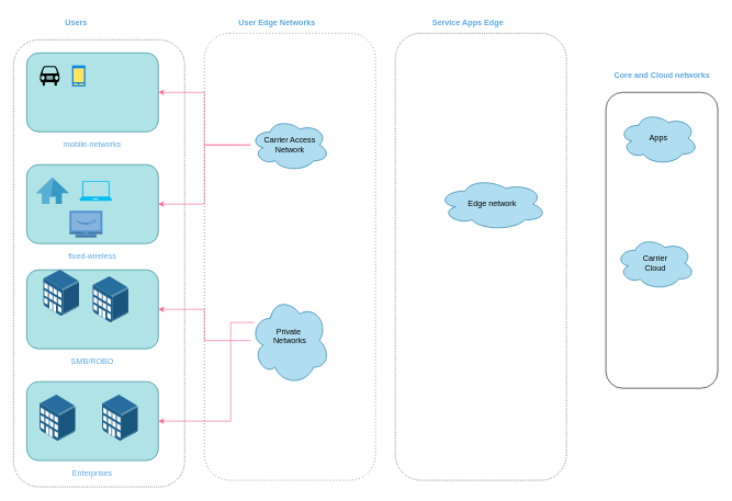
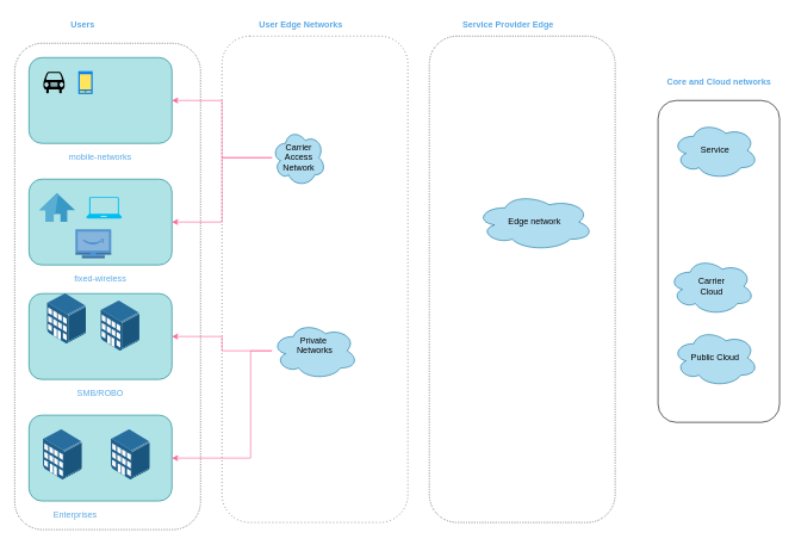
  <mxCell id="0" />
  <mxCell id="1" parent="0" />
  <mxCell id="2" value="" style="rounded=1;whiteSpace=wrap;html=1;labelBackgroundColor=none;fillColor=none;dashed=1;dashPattern=1 2;" vertex="1" parent="1"><mxGeometry x="20" y="60" width="260" height="680" as="geometry" /></mxCell>
  <mxCell id="3" value="" style="rounded=1;whiteSpace=wrap;html=1;labelBackgroundColor=none;fillColor=#b0e3e6;strokeColor=#0e8088;" vertex="1" parent="1"><mxGeometry x="40" y="80" width="200" height="120" as="geometry" /></mxCell>
  <mxCell id="4" value="mobile-networks" style="text;html=1;strokeColor=none;fillColor=none;align=center;verticalAlign=middle;whiteSpace=wrap;rounded=1;labelBackgroundColor=none;fontColor=#5AA9E6;" vertex="1" parent="1"><mxGeometry x="85" y="210" width="110" height="20" as="geometry" /></mxCell>
  <mxCell id="5" value="" style="rounded=1;whiteSpace=wrap;html=1;labelBackgroundColor=none;fillColor=#b0e3e6;strokeColor=#0e8088;" vertex="1" parent="1"><mxGeometry x="40" y="250" width="200" height="120" as="geometry" /></mxCell>
  <mxCell id="6" value="fixed-wireless" style="text;html=1;strokeColor=none;fillColor=none;align=center;verticalAlign=middle;whiteSpace=wrap;rounded=1;labelBackgroundColor=none;fontColor=#5AA9E6;" vertex="1" parent="1"><mxGeometry x="85" y="380" width="110" height="20" as="geometry" /></mxCell>
  <mxCell id="7" value="" style="rounded=1;whiteSpace=wrap;html=1;labelBackgroundColor=none;fillColor=#b0e3e6;strokeColor=#0e8088;" vertex="1" parent="1"><mxGeometry x="40" y="410" width="200" height="120" as="geometry" /></mxCell>
  <mxCell id="8" value="SMB/ROBO" style="text;html=1;strokeColor=none;fillColor=none;align=center;verticalAlign=middle;whiteSpace=wrap;rounded=1;labelBackgroundColor=none;fontColor=#5AA9E6;" vertex="1" parent="1"><mxGeometry x="85" y="540" width="110" height="20" as="geometry" /></mxCell>
  <mxCell id="9" value="" style="rounded=1;whiteSpace=wrap;html=1;labelBackgroundColor=none;fillColor=#b0e3e6;strokeColor=#0e8088;" vertex="1" parent="1"><mxGeometry x="40" y="580" width="200" height="120" as="geometry" /></mxCell>
- <mxCell id="10" value="Enterprises" style="text;html=1;strokeColor=none;fillColor=none;align=center;verticalAlign=middle;whiteSpace=wrap;rounded=1;labelBackgroundColor=none;fontColor=#5AA9E6;" vertex="1" parent="1"><mxGeometry x="85" y="710" width="110" height="20" as="geometry" /></mxCell>
+ <mxCell id="10" value="Enterprises" style="text;html=1;strokeColor=none;fillColor=none;align=center;verticalAlign=middle;whiteSpace=wrap;rounded=1;labelBackgroundColor=none;fontColor=#5AA9E6;" vertex="1" parent="1"><mxGeometry x="50" y="710" width="110" height="20" as="geometry" /></mxCell>
  <mxCell id="11" value="User Edge Networks" style="text;html=1;align=center;verticalAlign=middle;resizable=0;points=[];autosize=1;strokeColor=none;fillColor=none;fontColor=#5AA9E6;fontStyle=1" vertex="1" parent="1"><mxGeometry x="350" y="20" width="140" height="30" as="geometry" /></mxCell>
  <mxCell id="12" value="" style="rounded=1;whiteSpace=wrap;html=1;labelBackgroundColor=none;fillColor=none;dashed=1;dashPattern=1 4;strokeColor=default;" vertex="1" parent="1"><mxGeometry x="310" y="50" width="260" height="680" as="geometry" /></mxCell>
  <mxCell id="13" style="edgeStyle=orthogonalEdgeStyle;rounded=0;orthogonalLoop=1;jettySize=auto;html=1;strokeColor=#FF6392;fontColor=#5AA9E6;fillColor=#FFE45E;" edge="1" parent="1" source="15" target="3"><mxGeometry relative="1" as="geometry" /></mxCell>
  <mxCell id="14" style="edgeStyle=orthogonalEdgeStyle;rounded=0;orthogonalLoop=1;jettySize=auto;html=1;entryX=1;entryY=0.5;entryDx=0;entryDy=0;strokeColor=#FF6392;fontColor=#5AA9E6;fillColor=#FFE45E;" edge="1" parent="1" source="15" target="5"><mxGeometry relative="1" as="geometry" /></mxCell>
- <mxCell id="15" value="Carrier Access Network" style="ellipse;shape=cloud;whiteSpace=wrap;html=1;strokeColor=#10739e;fillColor=#b1ddf0;" vertex="1" parent="1"><mxGeometry x="380" y="180" width="120" height="80" as="geometry" /></mxCell>
+ <mxCell id="15" value="Carrier Access Network" style="ellipse;shape=cloud;whiteSpace=wrap;html=1;strokeColor=#10739e;fillColor=#b1ddf0;" vertex="1" parent="1"><mxGeometry x="380" y="180" width="75" height="80" as="geometry" /></mxCell>
  <mxCell id="16" style="edgeStyle=orthogonalEdgeStyle;rounded=0;orthogonalLoop=1;jettySize=auto;html=1;strokeColor=#FF6392;fontColor=#5AA9E6;fillColor=#FFE45E;" edge="1" parent="1" source="18" target="7"><mxGeometry relative="1" as="geometry" /></mxCell>
  <mxCell id="17" style="edgeStyle=orthogonalEdgeStyle;rounded=0;orthogonalLoop=1;jettySize=auto;html=1;entryX=1;entryY=0.5;entryDx=0;entryDy=0;strokeColor=#FF6392;fontColor=#5AA9E6;fillColor=#FFE45E;" edge="1" parent="1" source="18" target="9"><mxGeometry relative="1" as="geometry"><Array as="points"><mxPoint x="350" y="490" /><mxPoint x="350" y="640" /></Array></mxGeometry></mxCell>
- <mxCell id="18" value="&lt;div&gt;Private&amp;nbsp;&lt;/div&gt;&lt;div&gt;Networks&lt;/div&gt;&lt;div&gt;&lt;br&gt;&lt;/div&gt;" style="ellipse;shape=cloud;whiteSpace=wrap;html=1;strokeColor=#10739e;fillColor=#b1ddf0;" vertex="1" parent="1"><mxGeometry x="380" y="450" width="120" height="135" as="geometry" /></mxCell>
+ <mxCell id="18" value="&lt;div&gt;Private&amp;nbsp;&lt;/div&gt;&lt;div&gt;Networks&lt;/div&gt;&lt;div&gt;&lt;br&gt;&lt;/div&gt;" style="ellipse;shape=cloud;whiteSpace=wrap;html=1;strokeColor=#10739e;fillColor=#b1ddf0;" vertex="1" parent="1"><mxGeometry x="380" y="450" width="120" height="80" as="geometry" /></mxCell>
  <mxCell id="19" value="Users" style="text;html=1;align=center;verticalAlign=middle;resizable=0;points=[];autosize=1;strokeColor=none;fillColor=none;fontColor=#5AA9E6;fontStyle=1" vertex="1" parent="1"><mxGeometry x="85" y="20" width="60" height="30" as="geometry" /></mxCell>
- <mxCell id="20" value="Service Apps Edge" style="text;html=1;align=center;verticalAlign=middle;resizable=0;points=[];autosize=1;strokeColor=none;fillColor=none;fontColor=#5AA9E6;fontStyle=1" vertex="1" parent="1"><mxGeometry x="635" y="20" width="150" height="30" as="geometry" /></mxCell>
+ <mxCell id="20" value="Service Provider Edge" style="text;html=1;align=center;verticalAlign=middle;resizable=0;points=[];autosize=1;strokeColor=none;fillColor=none;fontColor=#5AA9E6;fontStyle=1" vertex="1" parent="1"><mxGeometry x="635" y="20" width="150" height="30" as="geometry" /></mxCell>
  <mxCell id="21" value="" style="rounded=1;whiteSpace=wrap;html=1;labelBackgroundColor=none;fillColor=none;dashed=1;dashPattern=1 2;" vertex="1" parent="1"><mxGeometry x="600" y="50" width="260" height="680" as="geometry" /></mxCell>
  <mxCell id="22" value="Edge network" style="ellipse;shape=cloud;whiteSpace=wrap;html=1;strokeColor=#10739e;fillColor=#b1ddf0;" vertex="1" parent="1"><mxGeometry x="665" y="270" width="165" height="80" as="geometry" /></mxCell>
  <mxCell id="23" value="" style="rounded=1;whiteSpace=wrap;html=1;labelBackgroundColor=none;fillColor=none;" vertex="1" parent="1"><mxGeometry x="920" y="140" width="170" height="450" as="geometry" /></mxCell>
  <mxCell id="24" value="Core and Cloud networks" style="text;html=1;align=center;verticalAlign=middle;resizable=0;points=[];autosize=1;strokeColor=none;fillColor=none;fontColor=#5AA9E6;fontStyle=1" vertex="1" parent="1"><mxGeometry x="920" y="100" width="170" height="30" as="geometry" /></mxCell>
  <mxCell id="25" value="" style="shape=mxgraph.signs.transportation.car_1;html=1;pointerEvents=1;fillColor=#000000;strokeColor=none;verticalLabelPosition=bottom;verticalAlign=top;align=center;fontColor=#5AA9E6;" vertex="1" parent="1"><mxGeometry x="60" y="100" width="30" height="30" as="geometry" /></mxCell>
  <mxCell id="26" value="" style="shape=image;html=1;verticalAlign=top;verticalLabelPosition=bottom;labelBackgroundColor=#ffffff;imageAspect=0;aspect=fixed;image=https://cdn0.iconfinder.com/data/icons/phosphor-fill-vol-4/256/police-car-fill-128.png;strokeColor=#FF6392;fontColor=#5AA9E6;fillColor=#FFE45E;" vertex="1" parent="1"><mxGeometry x="55" y="140" width="40" height="40" as="geometry" /></mxCell>
  <mxCell id="27" value="" style="html=1;verticalLabelPosition=bottom;align=center;labelBackgroundColor=#ffffff;verticalAlign=top;strokeWidth=2;strokeColor=#0080F0;shadow=0;dashed=0;shape=mxgraph.ios7.icons.smartphone;fontColor=#5AA9E6;fillColor=#FFE45E;" vertex="1" parent="1"><mxGeometry x="110" y="100" width="18" height="30" as="geometry" /></mxCell>
  <mxCell id="28" value="" style="image;sketch=0;aspect=fixed;html=1;points=[];align=center;fontSize=12;image=img/lib/mscae/Azure_Home.svg;strokeColor=#FF6392;fontColor=#5AA9E6;fillColor=#FFE45E;" vertex="1" parent="1"><mxGeometry x="55" y="270" width="50" height="40" as="geometry" /></mxCell>
  <mxCell id="29" value="" style="verticalLabelPosition=bottom;html=1;verticalAlign=top;align=center;strokeColor=none;fillColor=#00BEF2;shape=mxgraph.azure.laptop;pointerEvents=1;fontColor=#5AA9E6;" vertex="1" parent="1"><mxGeometry x="120" y="275" width="50" height="30" as="geometry" /></mxCell>
  <mxCell id="30" value="" style="outlineConnect=0;dashed=0;verticalLabelPosition=bottom;verticalAlign=top;align=center;html=1;shape=mxgraph.aws3.fire_tv;fillColor=#5294CF;gradientColor=none;strokeColor=#FF6392;fontColor=#5AA9E6;" vertex="1" parent="1"><mxGeometry x="105" y="320" width="50" height="40.5" as="geometry" /></mxCell>
  <mxCell id="31" value="" style="image;points=[];aspect=fixed;html=1;align=center;shadow=0;dashed=0;image=img/lib/allied_telesis/buildings/Medium_Business_Building.svg;strokeColor=#FF6392;fontColor=#5AA9E6;fillColor=#FFE45E;" vertex="1" parent="1"><mxGeometry x="65.4" y="410" width="54.6" height="70.2" as="geometry" /></mxCell>
  <mxCell id="32" value="" style="image;points=[];aspect=fixed;html=1;align=center;shadow=0;dashed=0;image=img/lib/allied_telesis/buildings/Medium_Business_Building.svg;strokeColor=#FF6392;fontColor=#5AA9E6;fillColor=#FFE45E;" vertex="1" parent="1"><mxGeometry x="140.4" y="420" width="54.6" height="70.2" as="geometry" /></mxCell>
  <mxCell id="33" value="" style="image;points=[];aspect=fixed;html=1;align=center;shadow=0;dashed=0;image=img/lib/allied_telesis/buildings/Medium_Business_Building.svg;strokeColor=#FF6392;fontColor=#5AA9E6;fillColor=#FFE45E;" vertex="1" parent="1"><mxGeometry x="60" y="600" width="54.6" height="70.2" as="geometry" /></mxCell>
  <mxCell id="34" value="" style="image;points=[];aspect=fixed;html=1;align=center;shadow=0;dashed=0;image=img/lib/allied_telesis/buildings/Medium_Business_Building.svg;strokeColor=#FF6392;fontColor=#5AA9E6;fillColor=#FFE45E;" vertex="1" parent="1"><mxGeometry x="155" y="600" width="54.6" height="70.2" as="geometry" /></mxCell>
- <mxCell id="35" value="Apps" style="ellipse;shape=cloud;whiteSpace=wrap;html=1;strokeColor=#10739e;fillColor=#b1ddf0;" vertex="1" parent="1"><mxGeometry x="940" y="170" width="120" height="80" as="geometry" /></mxCell>
+ <mxCell id="35" value="Service" style="ellipse;shape=cloud;whiteSpace=wrap;html=1;strokeColor=#10739e;fillColor=#b1ddf0;" vertex="1" parent="1"><mxGeometry x="940" y="170" width="120" height="80" as="geometry" /></mxCell>
  <mxCell id="36" value="&lt;div&gt;Carrier&lt;/div&gt;&lt;div&gt;Cloud&lt;br&gt;&lt;/div&gt;" style="ellipse;shape=cloud;whiteSpace=wrap;html=1;strokeColor=#10739e;fillColor=#b1ddf0;" vertex="1" parent="1"><mxGeometry x="935" y="360" width="120" height="80" as="geometry" /></mxCell>
+ <mxCell id="37" value="Public Cloud" style="ellipse;shape=cloud;whiteSpace=wrap;html=1;strokeColor=#10739e;fillColor=#b1ddf0;" vertex="1" parent="1"><mxGeometry x="940" y="460" width="120" height="80" as="geometry" /></mxCell>
